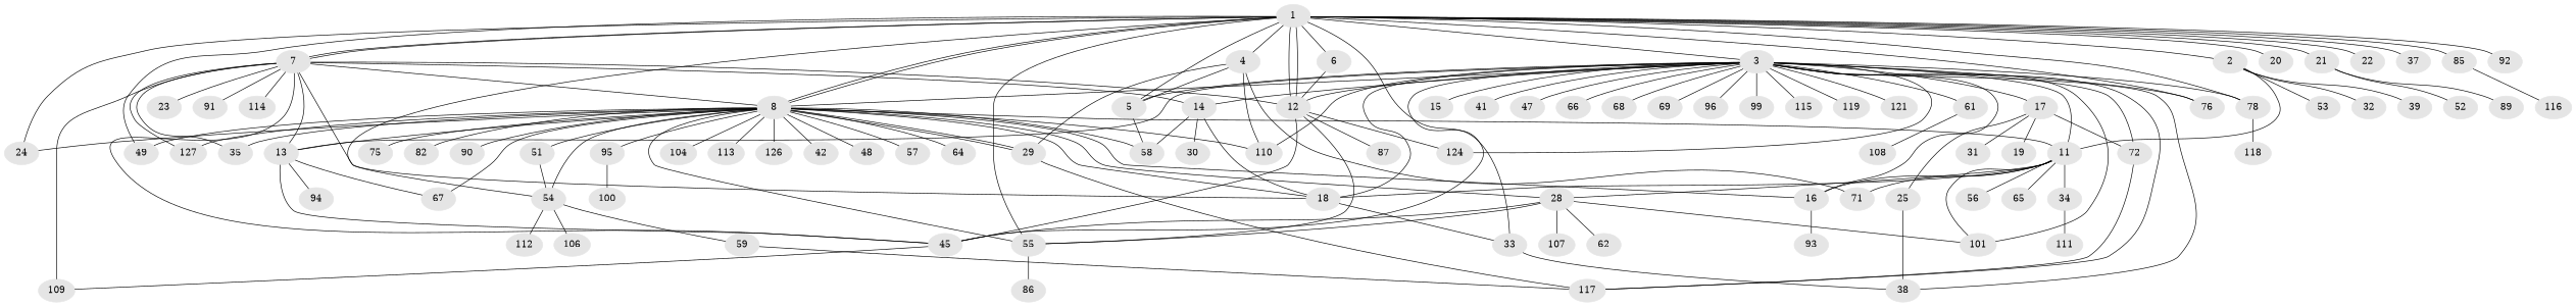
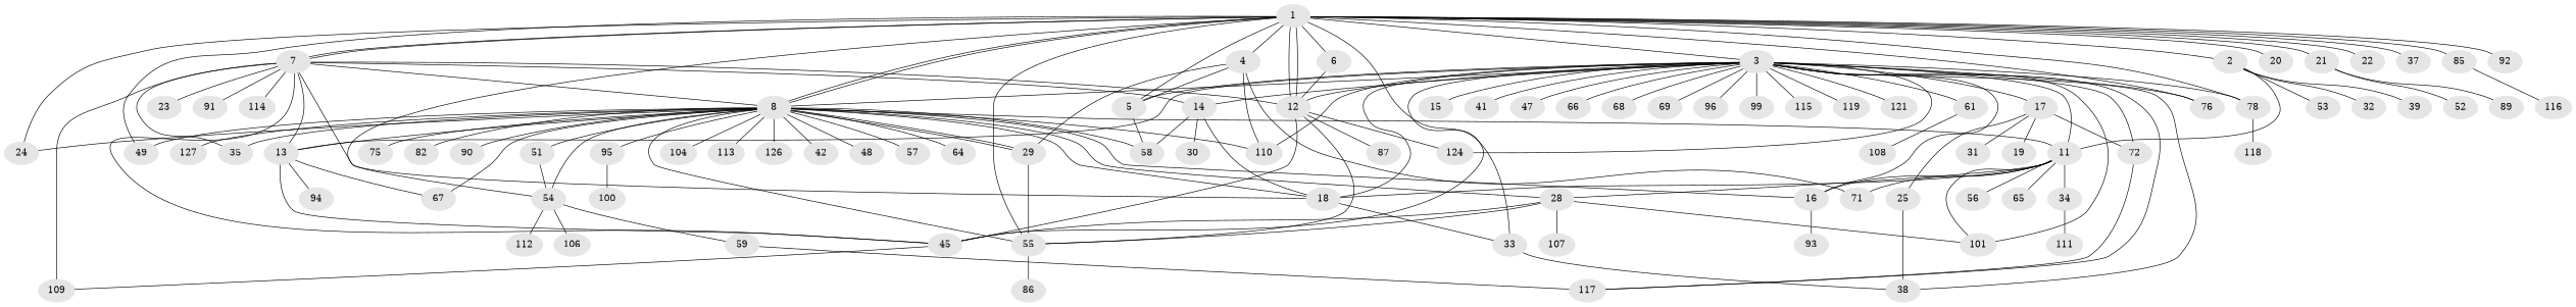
  graph {
    node [color=gray90 style=filled]
    1 [super="+88"]
    2 [super="+27"]
    3 [super="+10"]
    4 [super="+43"]
    5 [super="+9"]
    6
    7 [super="+80"]
    8 [super="+46"]
    12 [super="+63"]
    20 [super="+77"]
    21
    22
    24 [super="+83"]
    33 [super="+81"]
    37
    49
    54 [super="+60"]
    55 [super="+74"]
    76
    78
    85
    92
    11 [super="+36"]
    32 [super="+44"]
    39
    53
    13 [super="+26"]
    14 [super="+103"]
    15
    16 [super="+128"]
    17 [super="+40"]
    18 [super="+120"]
    38 [super="+123"]
    41
    45 [super="+79"]
    47
    61 [super="+70"]
    66
    68
    69
    72
    96
    99
    101
    110
    115
    117
    119
    121
    124
    29 [super="+97"]
    71
    58 [super="+73"]
    23
    35
    91 [super="+105"]
    109
    114
    127
    28 [super="+98"]
    42
    48
    51
    57
    64
    67 [super="+84"]
    75
    82
    90
    95
    104
    113
    126
    87
    52
    89
    59 [super="+125"]
    106
    112
    86
    118
    116
    34
    56
    65
    94
    30
    93
    19
    25 [super="+50"]
    31
    108
-   62
    107
    100
    111 [super="+122"]
    1 -- 2
    1 -- 3
    1 -- 4 [weight=2]
    1 -- 5
    1 -- 6
    1 -- 7
    1 -- 7
    1 -- 8
    1 -- 8
    1 -- 12
    1 -- 12
    1 -- 20
    1 -- 21
    1 -- 22
    1 -- 24
    1 -- 33
    1 -- 37
    1 -- 49
    1 -- 54
    1 -- 55
    1 -- 76
    1 -- 78
    1 -- 85
    1 -- 92
    2 -- 11
    2 -- 32
    2 -- 39
    2 -- 53
    3 -- 5
    3 -- 8
    3 -- 12
    3 -- 76
    3 -- 78
    3 -- 11 [weight=2]
    3 -- 13
    3 -- 14
    3 -- 15
    3 -- 16 [weight=2]
    3 -- 17
    3 -- 18
    3 -- 38
    3 -- 41
    3 -- 45 [weight=2]
    3 -- 47
    3 -- 61
    3 -- 66
    3 -- 68
    3 -- 69
    3 -- 72
    3 -- 96
    3 -- 99
    3 -- 101 [weight=2]
    3 -- 110
    3 -- 115
    3 -- 117
    3 -- 119
    3 -- 121
    3 -- 124
    4 -- 5
    4 -- 110
    4 -- 29
    4 -- 71
    5 -- 58
    6 -- 12
    7 -- 8
    7 -- 12
    7 -- 13
    7 -- 14
    7 -- 18
    7 -- 45
    7 -- 23
    7 -- 35
    7 -- 91
    7 -- 109 [weight=2]
    7 -- 114
-   7 -- 127
    8 -- 24
    8 -- 49
    8 -- 54
    8 -- 55
    8 -- 11
    8 -- 13
    8 -- 16 [weight=2]
    8 -- 18
    8 -- 110
    8 -- 29
    8 -- 29
    8 -- 58
    8 -- 35
    8 -- 127
    8 -- 28
    8 -- 42
    8 -- 48
    8 -- 51
    8 -- 57
    8 -- 64
    8 -- 67
    8 -- 75
    8 -- 82
    8 -- 90
    8 -- 95
    8 -- 104
    8 -- 113
    8 -- 126
    12 -- 55
    12 -- 45
    12 -- 124
    12 -- 87
    21 -- 52
    21 -- 89
    33 -- 38
    54 -- 59
    54 -- 106
    54 -- 112
    55 -- 86
    78 -- 118
    85 -- 116
    11 -- 16
    11 -- 18
    11 -- 101
    11 -- 71
    11 -- 28
    11 -- 34
    11 -- 56
    11 -- 65
    13 -- 45
    13 -- 67
    13 -- 94
    14 -- 18
    14 -- 58
    14 -- 30
    16 -- 93
    17 -- 72
    17 -- 19
    17 -- 25
    17 -- 31
    18 -- 33
    45 -- 109
    61 -- 108
    72 -- 117
-   29 -- 117
+   29 -- 55
    28 -- 55
    28 -- 45
    28 -- 101
-   28 -- 62
    28 -- 107
    51 -- 54
    95 -- 100
    59 -- 117
    34 -- 111
    25 -- 38
  }
